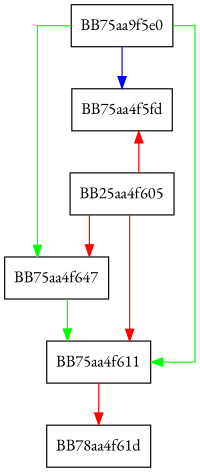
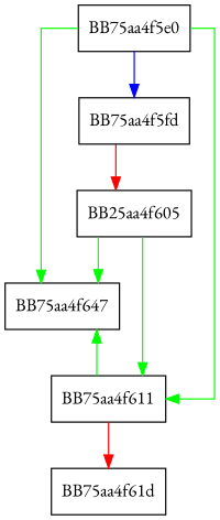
  digraph {
    fontname="EB Garamond"
    splines=ortho
    node [fontname="EB Garamond" shape=box]
    edge [color=green fontname="EB Garamond"]
-   BB75aa4f5e0 [label=BB75aa9f5e0]
+   BB75aa4f5e0
    BB75aa4f647
    BB75aa4f5fd
    BB75aa4f611
    n5 [label=BB25aa4f605]
-   BB75aa4f61d [label=BB78aa4f61d]
+   BB75aa4f61d
    BB75aa4f5e0 -> BB75aa4f647
    BB75aa4f5e0 -> BB75aa4f5fd [color=blue]
    BB75aa4f5e0 -> BB75aa4f611
-   n5 -> BB75aa4f5fd [color=red]
-   BB75aa4f647 -> BB75aa4f611
+   BB75aa4f5fd -> n5 [color=red]
+   BB75aa4f611 -> BB75aa4f647
    BB75aa4f611 -> BB75aa4f61d [color=red]
-   n5 -> BB75aa4f647 [color=red]
-   n5 -> BB75aa4f611 [color=red]
+   n5 -> BB75aa4f647
+   n5 -> BB75aa4f611
  }
